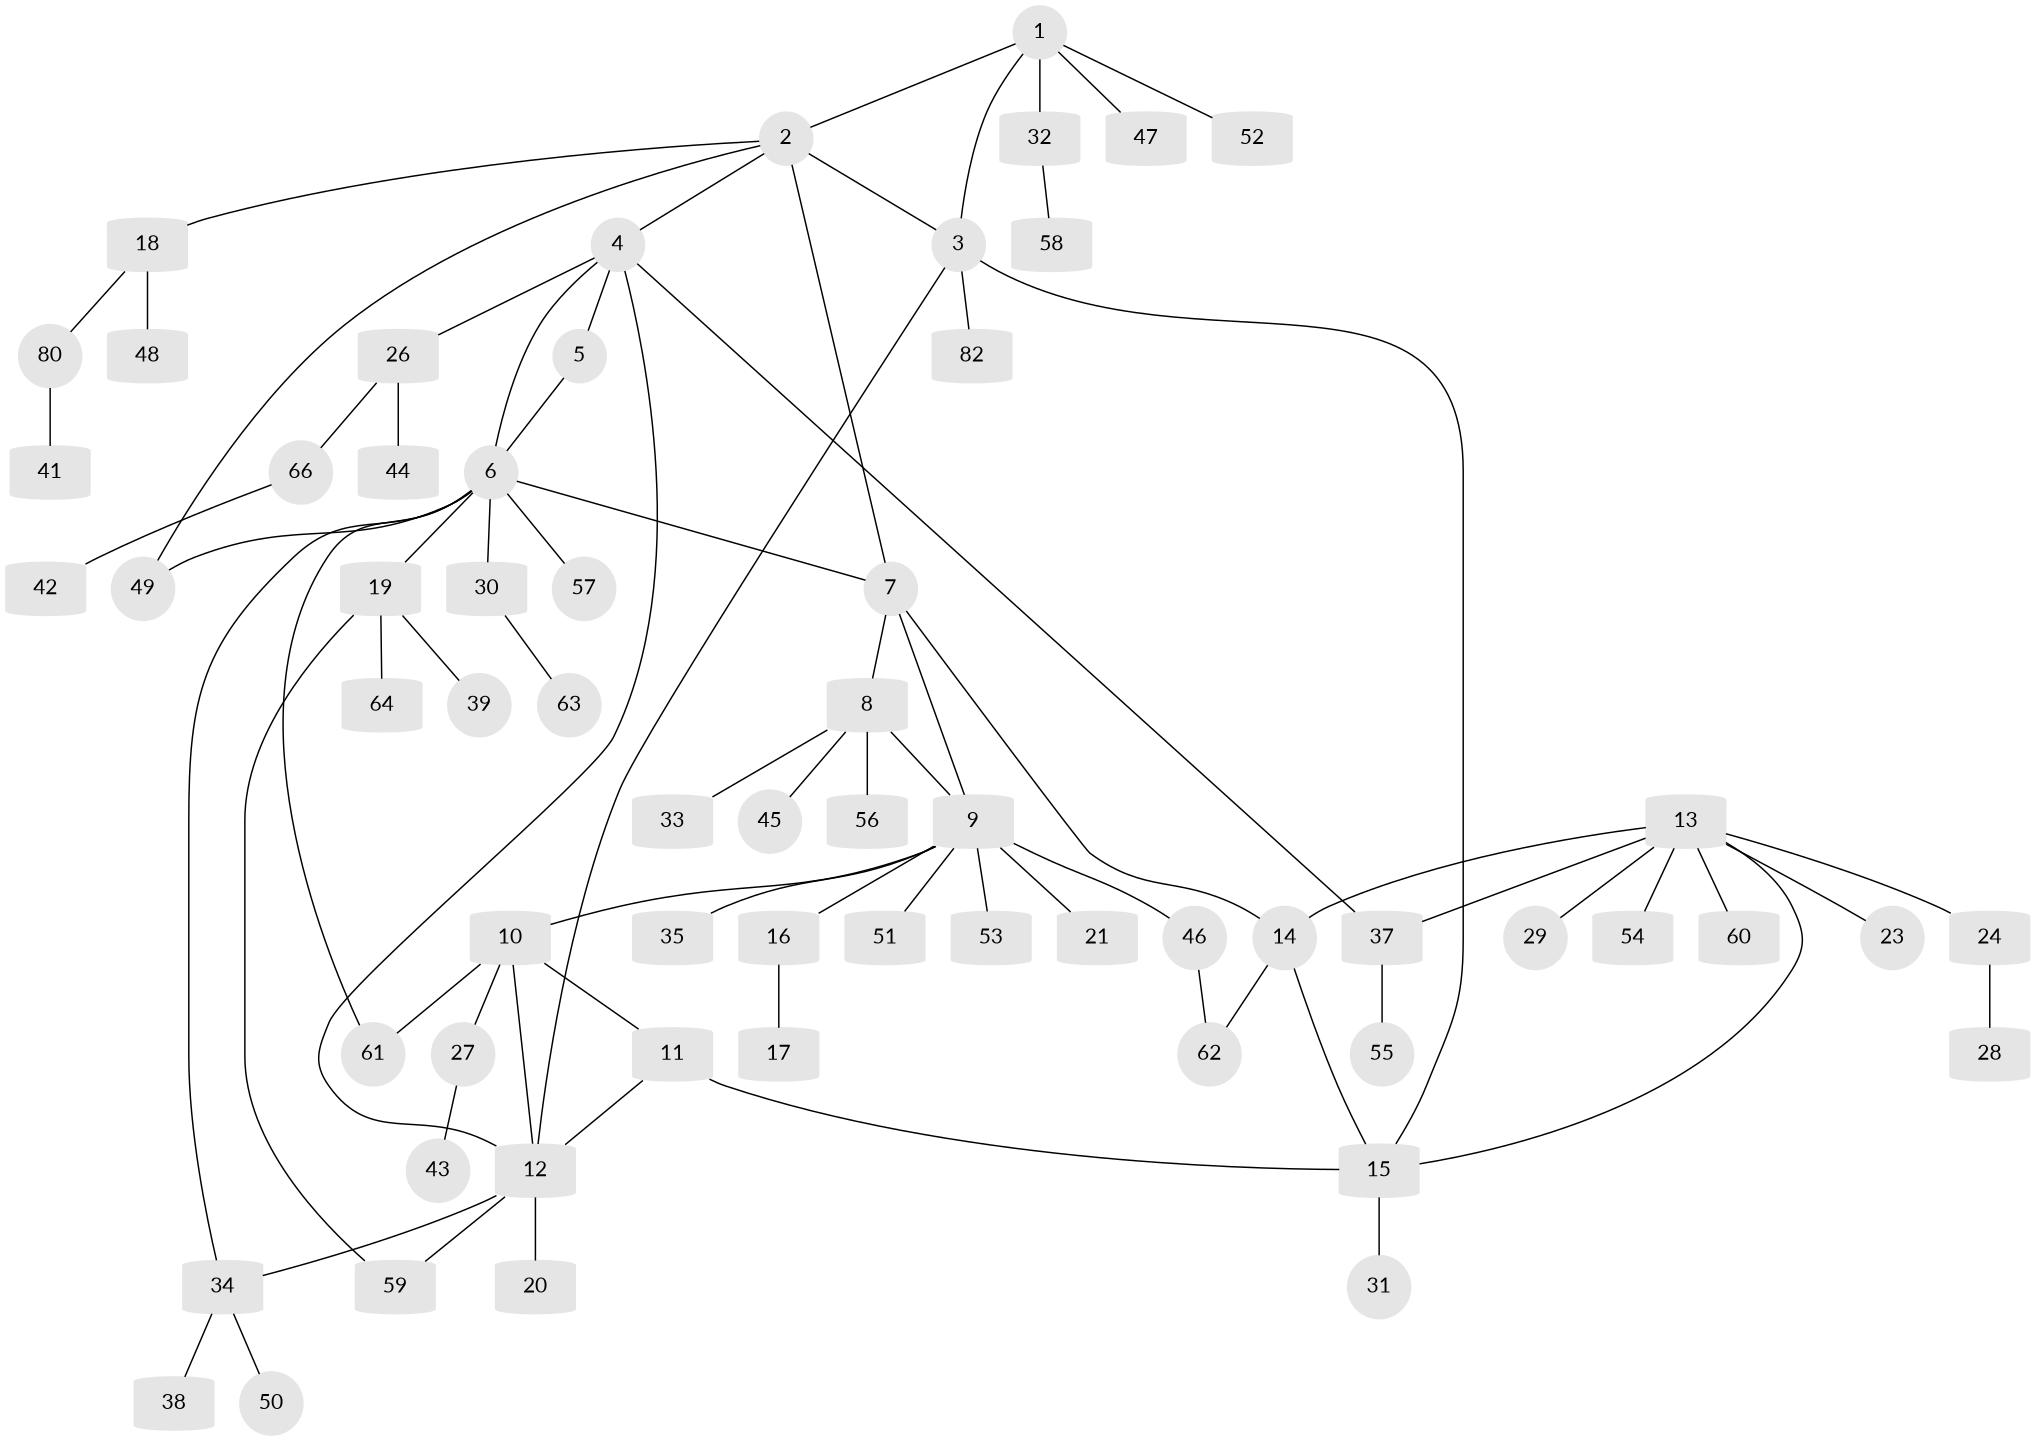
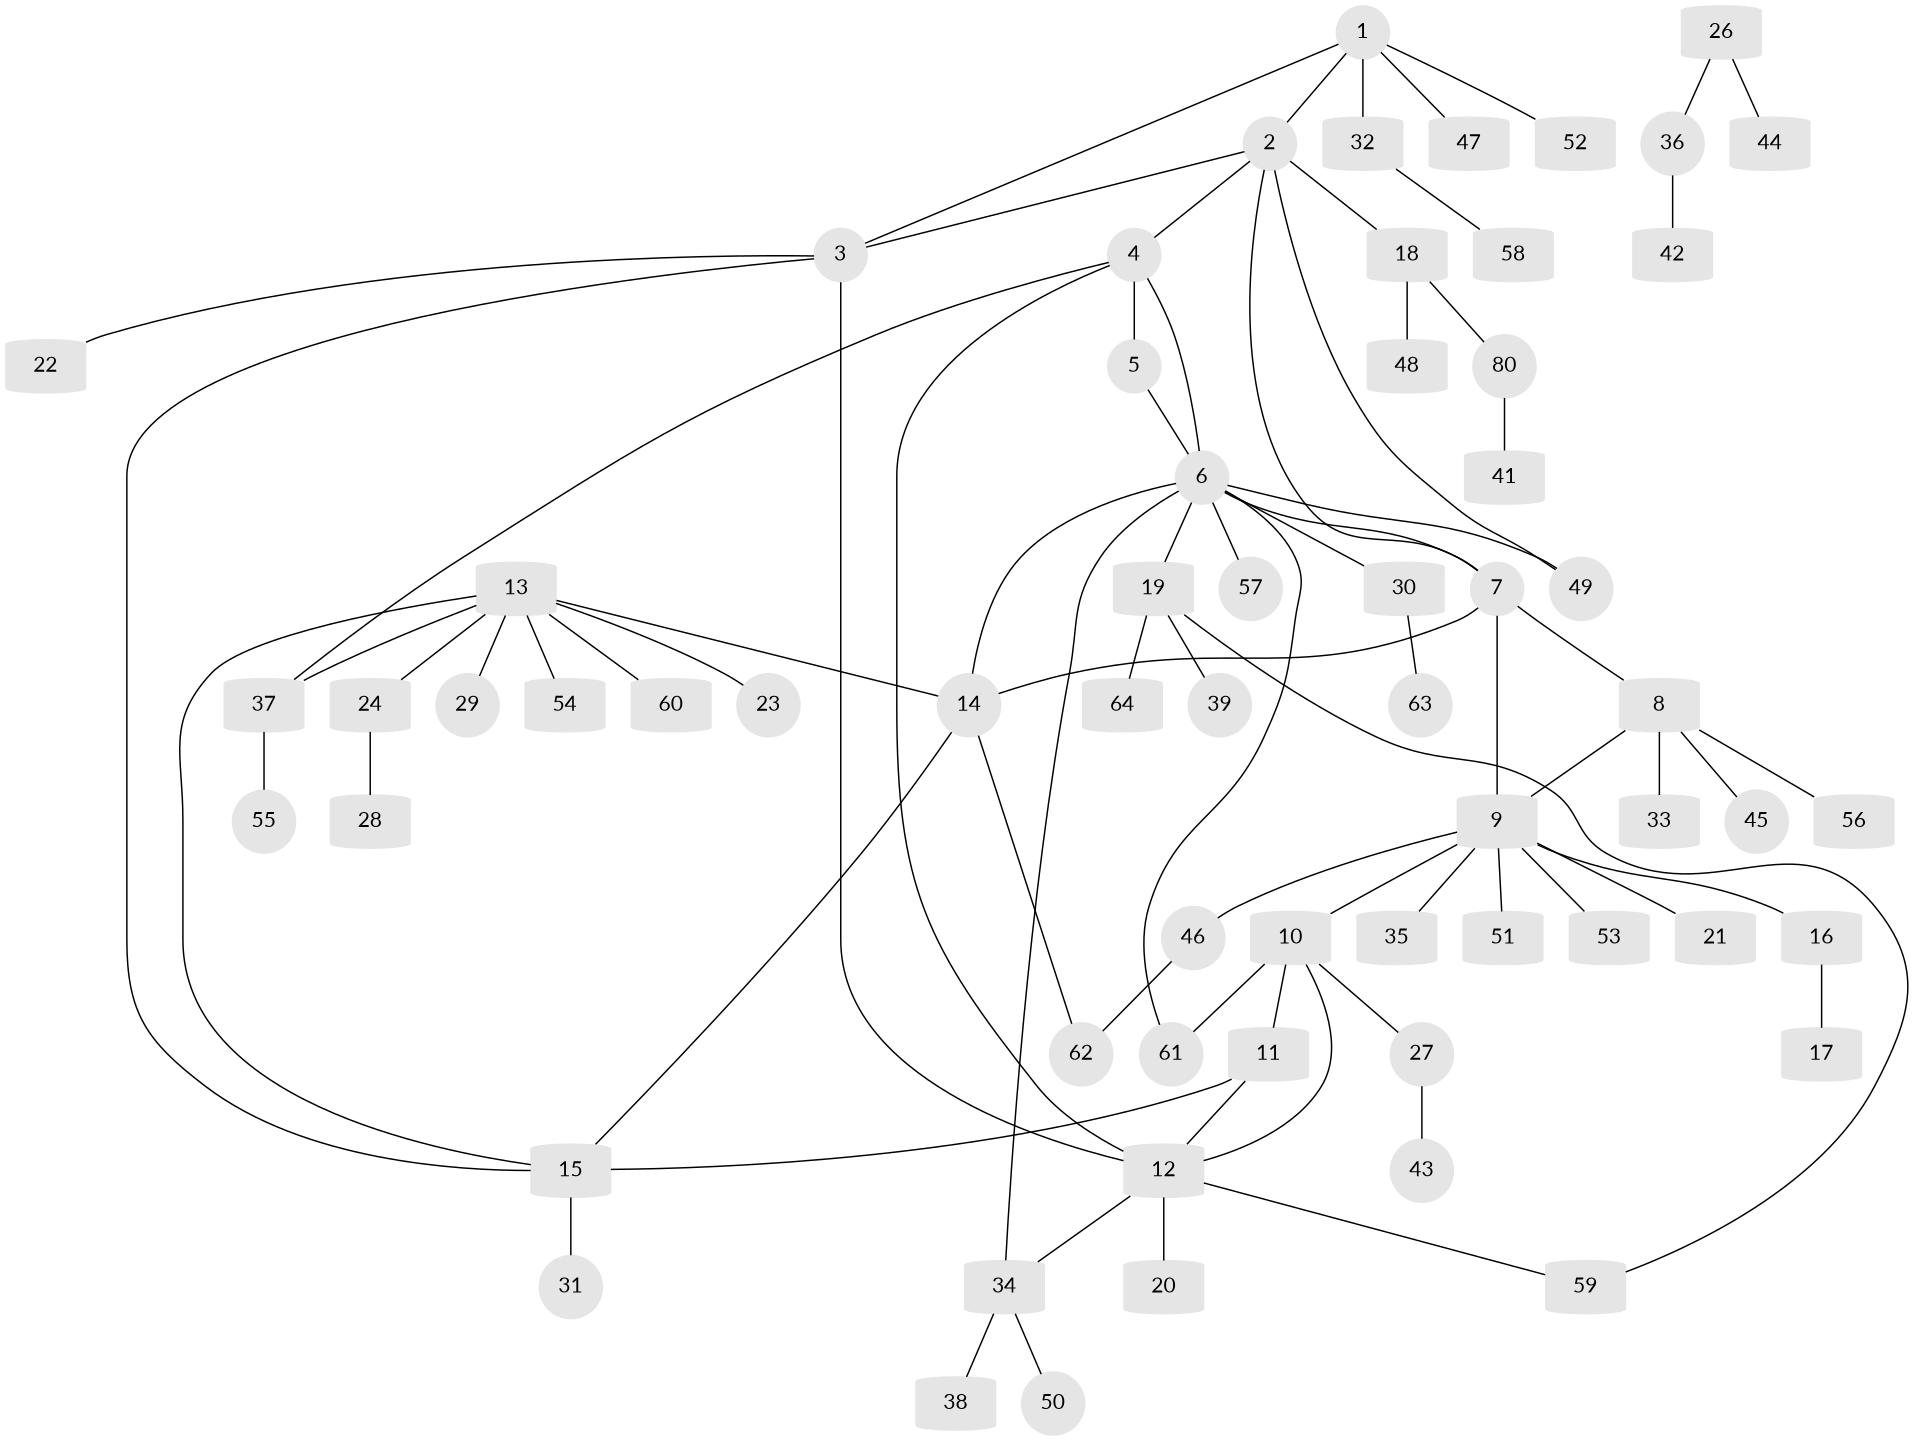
  graph {
    fontname=Lato
    node [color=gray90 fontname=Lato shape=cylinder style=filled]
    edge [fontname=Lato]
    1 [shape=circle]
    2 [shape=circle]
    3 [shape=circle]
    32
    47
    52
    4 [shape=circle]
    7 [shape=circle]
    18
    49 [shape=circle]
    12
    15
-   22 [label=82]
+   22
    58
    5 [shape=circle]
    6 [shape=circle]
    26
    37
    14 [shape=circle]
    8
    9
    n22 [label=80 shape=circle]
    48
    34
    20
    59
    31 [shape=circle]
    19
    30
    57 [shape=circle]
    61 [shape=circle]
-   36 [shape=circle label=66]
+   36 [shape=circle]
    44
    55 [shape=circle]
    62 [shape=circle]
    39 [shape=circle]
    64
    63 [shape=circle]
    38
    50 [shape=circle]
    33
    45 [shape=circle]
    56
    10
    16
    21
    35
    46 [shape=circle]
    51
    53
    11
    27 [shape=circle]
    17
    43 [shape=circle]
    13
    23 [shape=circle]
    24
    29 [shape=circle]
    54
    60
    28
    41
    42
    1 -- 2
    1 -- 3
    1 -- 32
    1 -- 47
    1 -- 52
    2 -- 3
    2 -- 4
    2 -- 7
    2 -- 18
    2 -- 49
    3 -- 12
    3 -- 15
    3 -- 22
    32 -- 58
    4 -- 12
    4 -- 5
    4 -- 6
-   4 -- 26
    4 -- 37
    7 -- 14
    7 -- 8
    7 -- 9
    18 -- n22
    18 -- 48
    12 -- 34
    12 -- 20
    12 -- 59
    15 -- 31
    5 -- 6
    6 -- 7
    6 -- 49
+   6 -- 14
    6 -- 34
    6 -- 19
    6 -- 30
    6 -- 57
    6 -- 61
    26 -- 36
    26 -- 44
    37 -- 55
    14 -- 15
    14 -- 62
    8 -- 9
    8 -- 33
    8 -- 45
    8 -- 56
    9 -- 10
    9 -- 16
    9 -- 21
    9 -- 35
    9 -- 46
    9 -- 51
    9 -- 53
    n22 -- 41
    34 -- 38
    34 -- 50
    19 -- 59
    19 -- 39
    19 -- 64
    30 -- 63
    36 -- 42
    10 -- 12
    10 -- 61
    10 -- 11
    10 -- 27
    16 -- 17
    46 -- 62
    11 -- 12
    11 -- 15
    27 -- 43
    13 -- 15
    13 -- 37
    13 -- 14
    13 -- 23
    13 -- 24
    13 -- 29
    13 -- 54
    13 -- 60
    24 -- 28
  }
